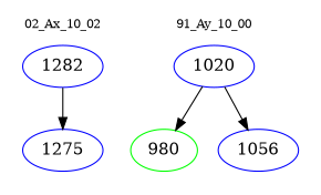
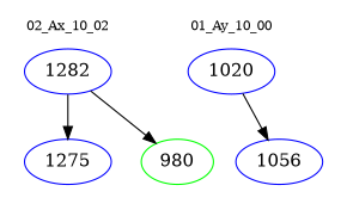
  digraph {
    node [color=blue]
    edge [color=black style=solid]
    n1 [label=1282]
    n2 [label=1275]
    n3 [label=1020]
    n4 [color=green label=980]
    n5 [label=1056]
    subgraph cluster_1 {
      color=white
      fontsize=10
      label="02_Ax_10_02"
      n1
      n2
    }
    subgraph cluster_2 {
      color=white
      fontsize=10
-     label="91_Ay_10_00"
+     label="01_Ay_10_00"
      n3
      n4
      n5
    }
    n1 -> n2
-   n3 -> n4
+   n1 -> n4
    n3 -> n5
  }
